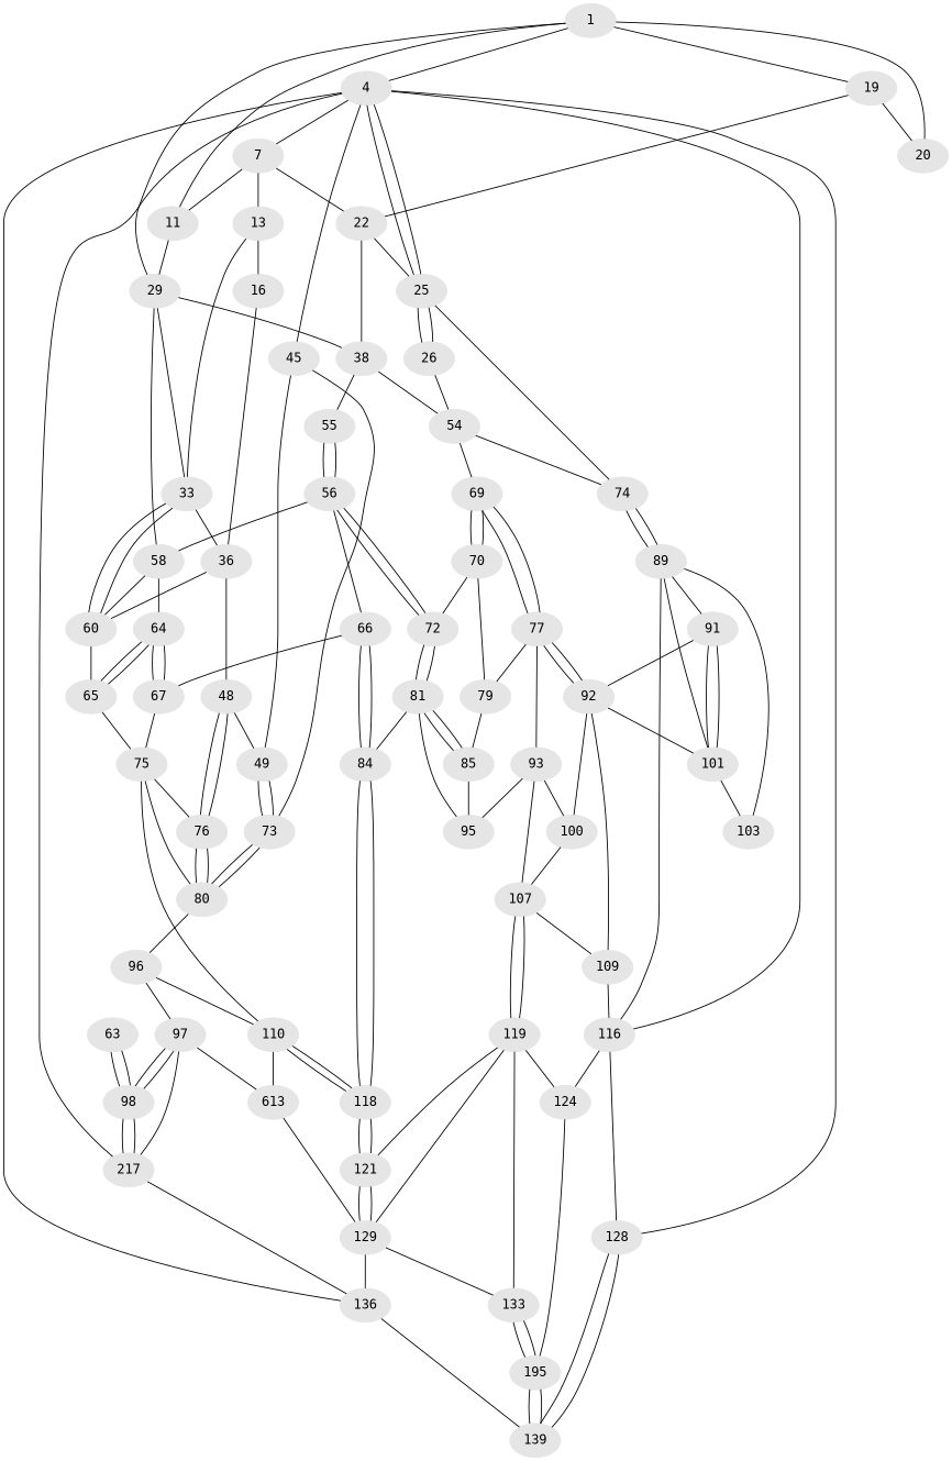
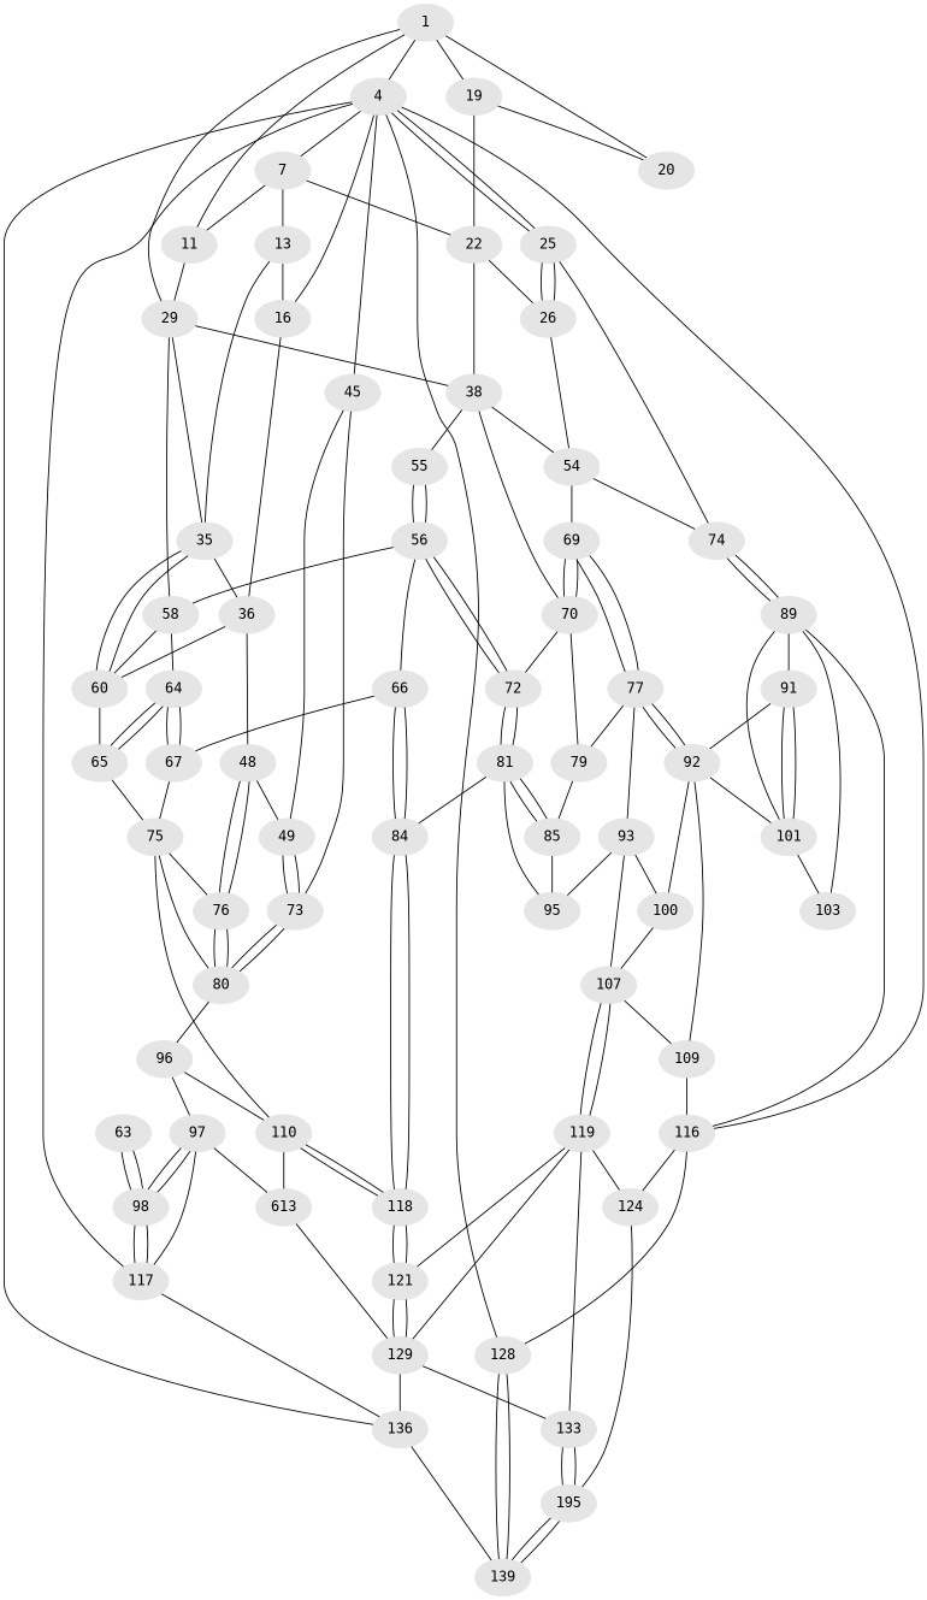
  graph {
    fontname="DejaVu Sans Mono"
    node [color=gray90 fontname="DejaVu Sans Mono" style=filled]
    edge [fontname="DejaVu Sans Mono"]
    1 [super="+2+9"]
    4 [super="+115+5"]
    11
    19
    20
    29 [super="+30"]
    7 [super="+8"]
    16 [super="+21"]
    25
    45 [super="+46+50"]
    116 [super="+122"]
-   117 [label=217]
+   117
    128
    136 [super="+137"]
    22 [super="+27+23"]
    26 [super="+40"]
    38 [super="+51+39"]
-   33 [super="+34"]
+   33 [super="+34" label=35]
    58 [super="+59"]
    13 [super="+14"]
    36 [super="+47"]
    74
    49
    73
    124 [super="+127"]
    139
    60 [super="+61"]
    48
    54 [super="+68"]
    55
    70 [super="+71"]
    89 [super="+90+106"]
    69
    64
    65
    76
    56 [super="+57"]
    72
    79
    63
    98
    80 [super="+88"]
    77 [super="+78"]
    66
    67
    84
    81 [super="+82"]
    75 [super="+87"]
    110 [super="+111"]
    118
    92 [super="+99"]
    93 [super="+94"]
    85 [super="+86"]
    95
    96
    91
    101 [super="+104"]
    103
    n59 [label=613]
    100
    109
    107 [super="+108"]
    97 [super="+114"]
    121
    119 [super="+125+120"]
    129 [super="+130+132"]
    133
    n68 [label=195]
    1 -- 4
    1 -- 11
    1 -- 19
    1 -- 20 [weight=2]
    1 -- 29
    4 -- 7
+   4 -- 16
    4 -- 25
    4 -- 25
    4 -- 45 [weight=2]
    4 -- 116
    4 -- 117
    4 -- 128
    4 -- 136
    11 -- 29
    19 -- 20
    19 -- 22
    29 -- 38 [weight=3]
    29 -- 33
    29 -- 58
    7 -- 11
    7 -- 22 [weight=2]
    7 -- 13 [weight=2]
    16 -- 36
    25 -- 26
    25 -- 26
    25 -- 74
    45 -- 49
    45 -- 73
    116 -- 128
    116 -- 124 [weight=2]
    117 -- 136
    128 -- 139
    128 -- 139
    136 -- 139
-   22 -- 25 [weight=2]
+   22 -- 26 [weight=2]
    22 -- 38
    26 -- 54
    38 -- 54
    38 -- 55
+   38 -- 70
    33 -- 36
    33 -- 60
    33 -- 60
    58 -- 60
    58 -- 64
    13 -- 16 [weight=2]
    13 -- 33
    36 -- 60
    36 -- 48
    74 -- 89
    74 -- 89
    49 -- 73
    49 -- 73
    73 -- 80
    73 -- 80
    124 -- n68
    60 -- 65
    48 -- 49
    48 -- 76
    48 -- 76
    54 -- 74
    54 -- 69
    55 -- 56
    55 -- 56
    70 -- 72
    70 -- 79
    89 -- 116
    89 -- 91
    89 -- 101
    89 -- 103 [weight=2]
    69 -- 70
    69 -- 70
    69 -- 77
    69 -- 77
    64 -- 65
    64 -- 65
    64 -- 67
    64 -- 67
    65 -- 75
    76 -- 80
    76 -- 80
    56 -- 58
    56 -- 72
    56 -- 72
    56 -- 66
    72 -- 81
    72 -- 81
    79 -- 85
    63 -- 98
    63 -- 98
    98 -- 117
    98 -- 117
    80 -- 96
    77 -- 79
    77 -- 92
    77 -- 92
    77 -- 93
    66 -- 67
    66 -- 84
    66 -- 84
    67 -- 75
    84 -- 118
    84 -- 118
    81 -- 84
    81 -- 85 [weight=2]
    81 -- 85
    81 -- 95
    75 -- 76
    75 -- 80
    75 -- 110
    110 -- 118
    110 -- 118
    110 -- n59
    118 -- 121
    118 -- 121
    92 -- 101
    92 -- 100
    92 -- 109
    93 -- 95
    93 -- 100
    93 -- 107
    85 -- 95
    96 -- 110
    96 -- 97
    91 -- 92
    91 -- 101
    91 -- 101
    101 -- 103
    n59 -- 129
    100 -- 107
    109 -- 116
    107 -- 109
    107 -- 119
    107 -- 119
    97 -- 117
    97 -- 98
    97 -- 98
    97 -- n59
    121 -- 129
    121 -- 129
    119 -- 124
    119 -- 121
    119 -- 129
    119 -- 133
    129 -- 136 [weight=3]
    129 -- 133
    133 -- n68
    133 -- n68
    n68 -- 139
    n68 -- 139
  }
